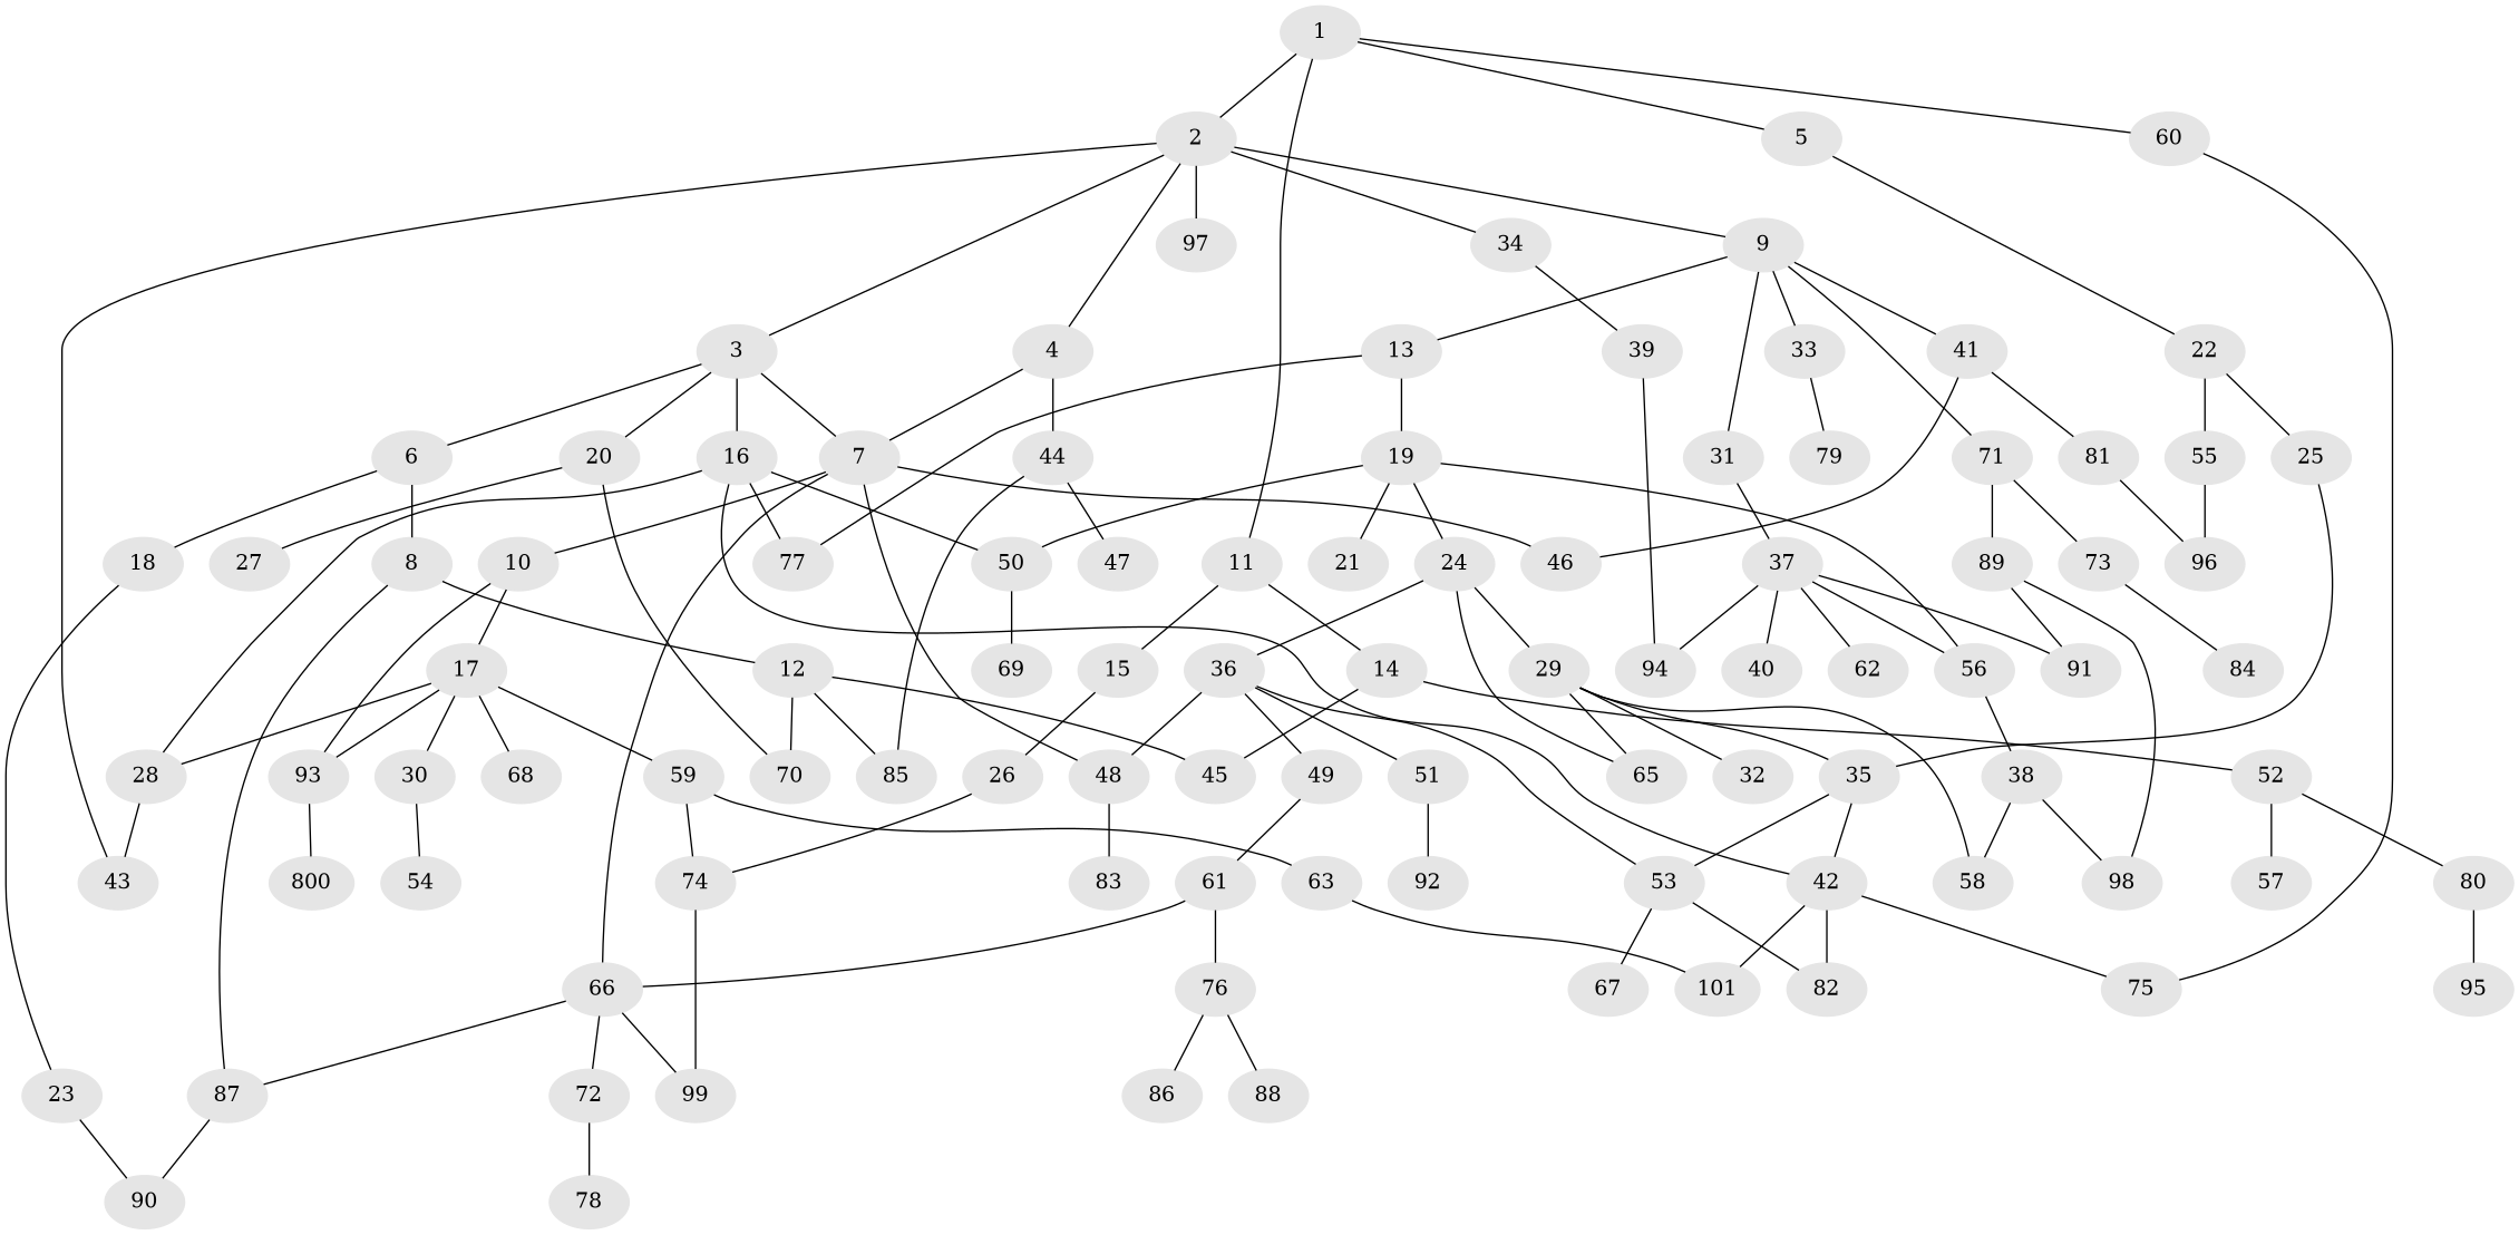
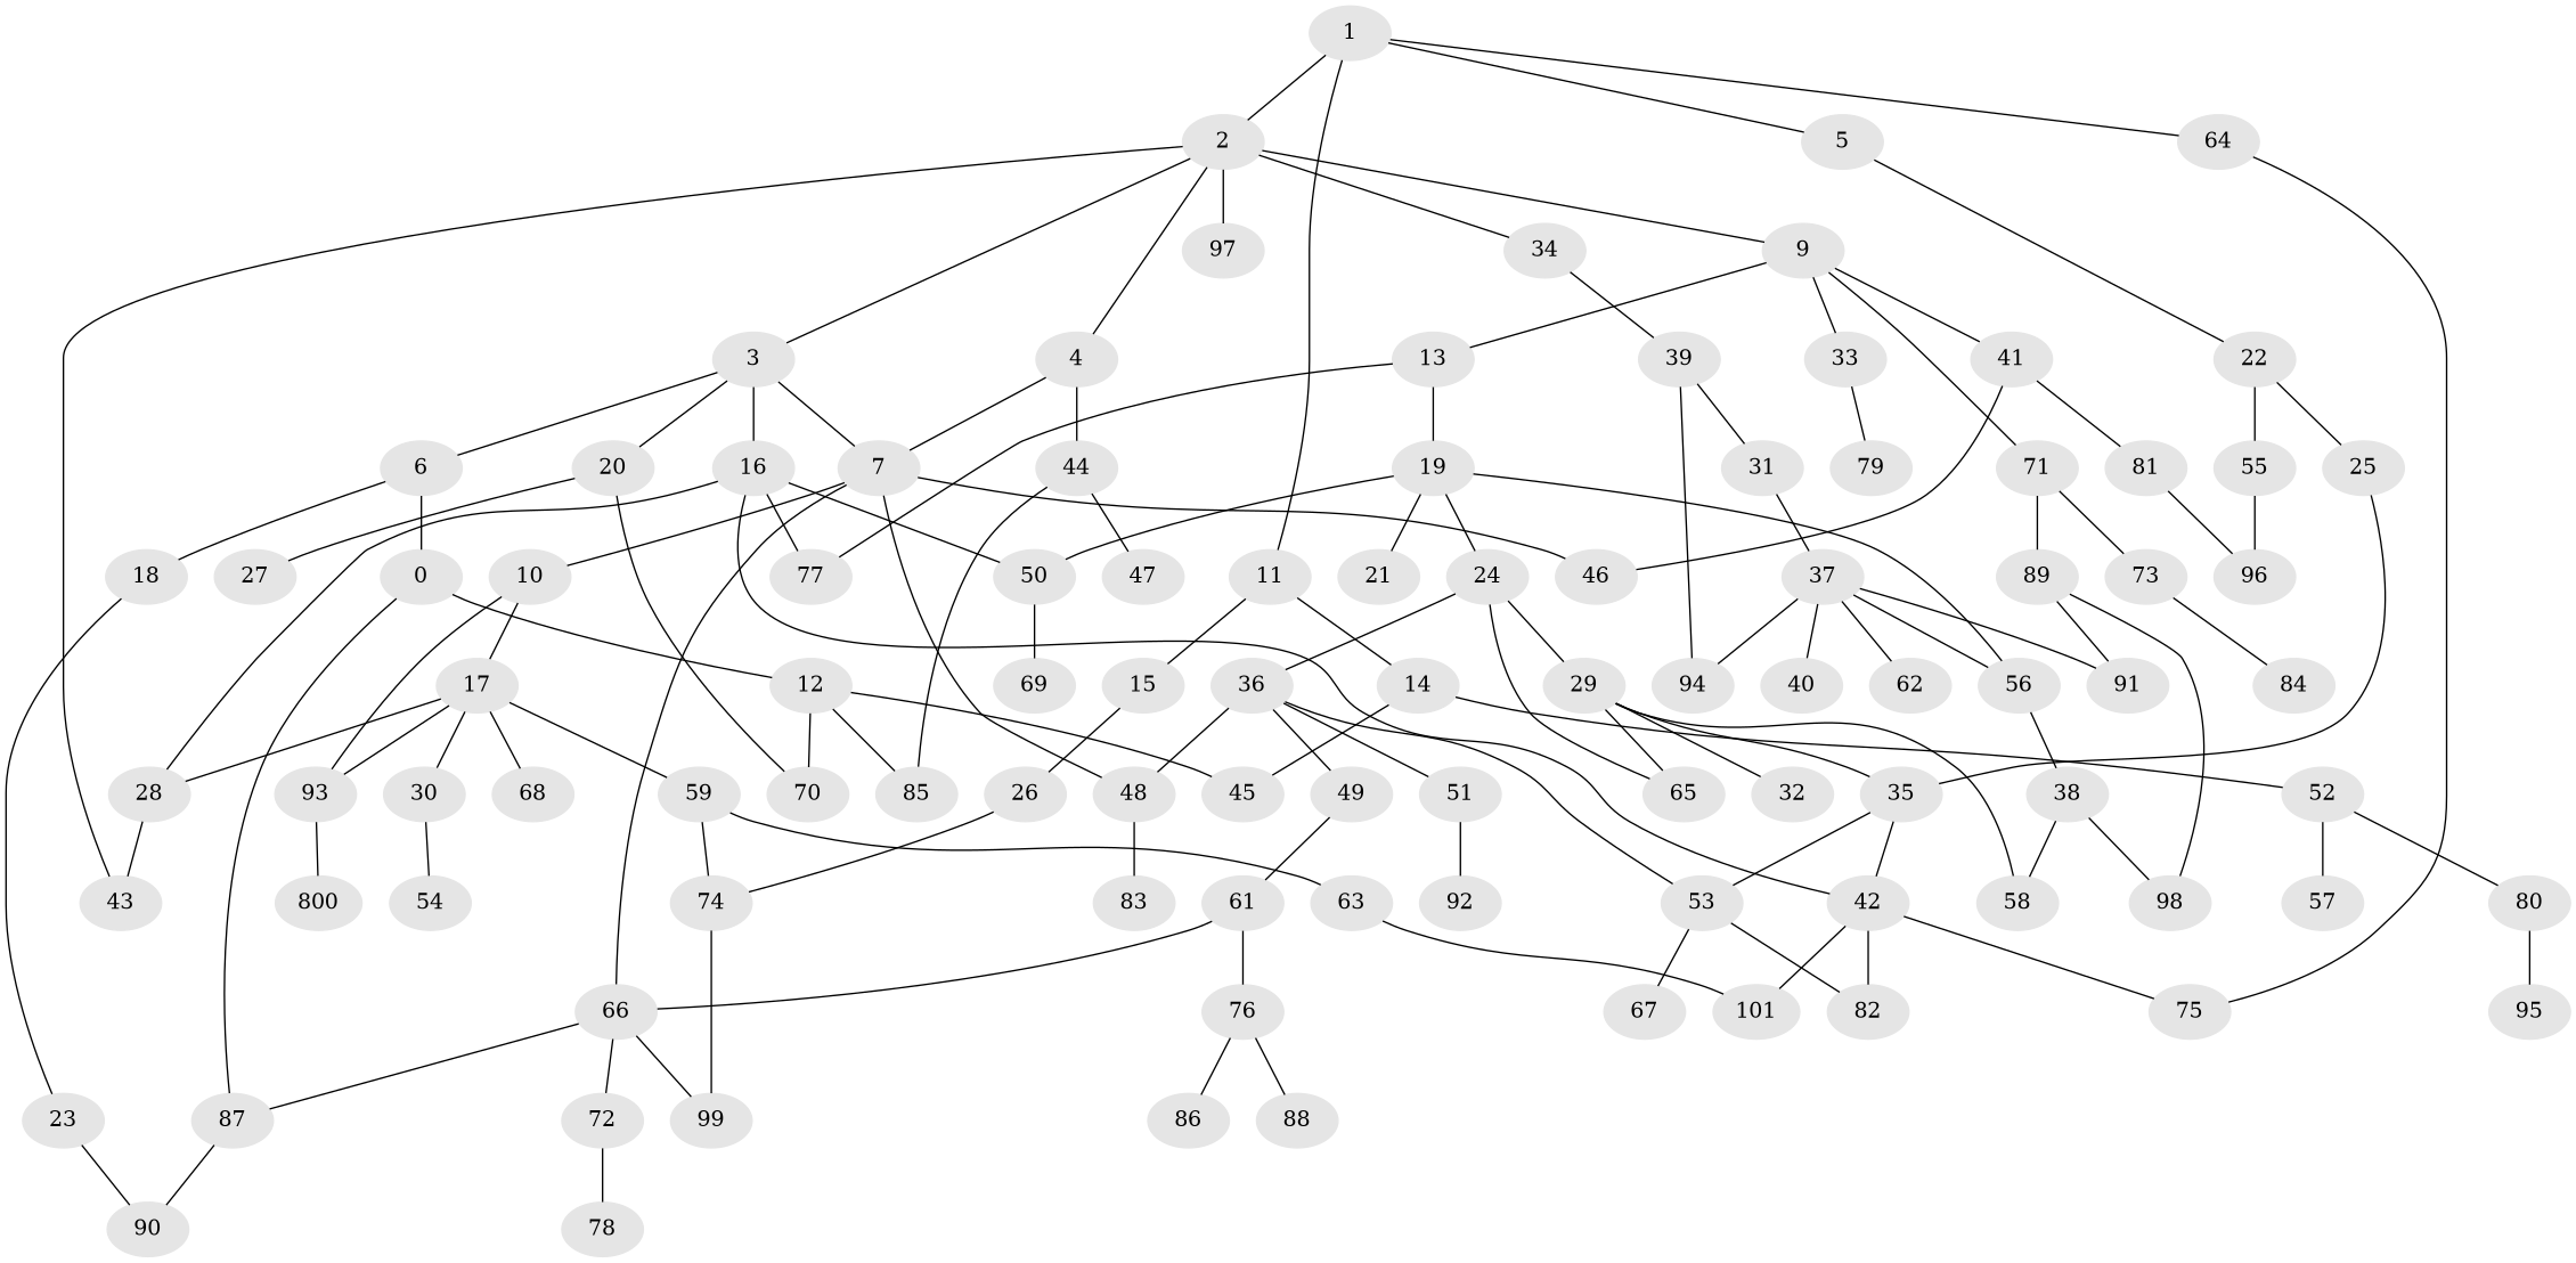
  graph {
    node [color=gray90 style=filled]
    1
    2
    5
    11
-   64 [label=60]
+   64
    3
    4
    9
    34
    43
    97
    22
    14
    15
    75
    6
    7
    16
    20
    44
    13
    31
    33
    41
    71
    39
-   8
+   8 [label=0]
    18
    10
    46
    48
    66
    77
    28
    42
    50
    70
    27
    85
    47
    25
    55
    12
    87
    23
    17
    93
    83
    72
    99
    45
    90
    19
    37
    79
    81
    73
    89
    30
    59
    68
    n62 [label=800]
    52
    26
    21
    24
    56
    57
    80
    74
    82
    101
    69
    54
    63
    29
    36
    65
    38
    58
    98
    35
    96
    32
    53
    49
    51
    40
    62
    91
    94
    67
    61
    92
    76
    95
    86
    88
    78
    84
    1 -- 2
    1 -- 5
    1 -- 11
    1 -- 64
    2 -- 3
    2 -- 4
    2 -- 9
    2 -- 34
    2 -- 43
    2 -- 97
    5 -- 22
    11 -- 14
    11 -- 15
    64 -- 75
    3 -- 6
    3 -- 7
    3 -- 16
    3 -- 20
    4 -- 7
    4 -- 44
    9 -- 13
-   9 -- 31
+   39 -- 31
    9 -- 33
    9 -- 41
    9 -- 71
    34 -- 39
    22 -- 25
    22 -- 55
    14 -- 45
    14 -- 52
    15 -- 26
    6 -- 8
    6 -- 18
    7 -- 10
    7 -- 46
    7 -- 48
    7 -- 66
    16 -- 77
    16 -- 28
    16 -- 42
    16 -- 50
    20 -- 70
    20 -- 27
    44 -- 85
    44 -- 47
    13 -- 77
    13 -- 19
    31 -- 37
    33 -- 79
    41 -- 46
    41 -- 81
    71 -- 73
    71 -- 89
    39 -- 94
    8 -- 12
    8 -- 87
    18 -- 23
    10 -- 17
    10 -- 93
    48 -- 83
    66 -- 87
    66 -- 72
    66 -- 99
    28 -- 43
    42 -- 75
    42 -- 82
    42 -- 101
    50 -- 69
    25 -- 35
    55 -- 96
    12 -- 70
    12 -- 85
    12 -- 45
    87 -- 90
    23 -- 90
    17 -- 28
    17 -- 93
    17 -- 30
    17 -- 59
    17 -- 68
    93 -- n62
    72 -- 78
    19 -- 50
    19 -- 21
    19 -- 24
    19 -- 56
    37 -- 56
    37 -- 40
    37 -- 62
    37 -- 91
    37 -- 94
    81 -- 96
    73 -- 84
    89 -- 98
    89 -- 91
    30 -- 54
    59 -- 74
    59 -- 63
    52 -- 57
    52 -- 80
    26 -- 74
    24 -- 29
    24 -- 36
    24 -- 65
    56 -- 38
    80 -- 95
    74 -- 99
    63 -- 101
    29 -- 65
    29 -- 58
    29 -- 35
    29 -- 32
    36 -- 48
    36 -- 53
    36 -- 49
    36 -- 51
    38 -- 58
    38 -- 98
    35 -- 42
    35 -- 53
    53 -- 82
    53 -- 67
    49 -- 61
    51 -- 92
    61 -- 66
    61 -- 76
    76 -- 86
    76 -- 88
  }
